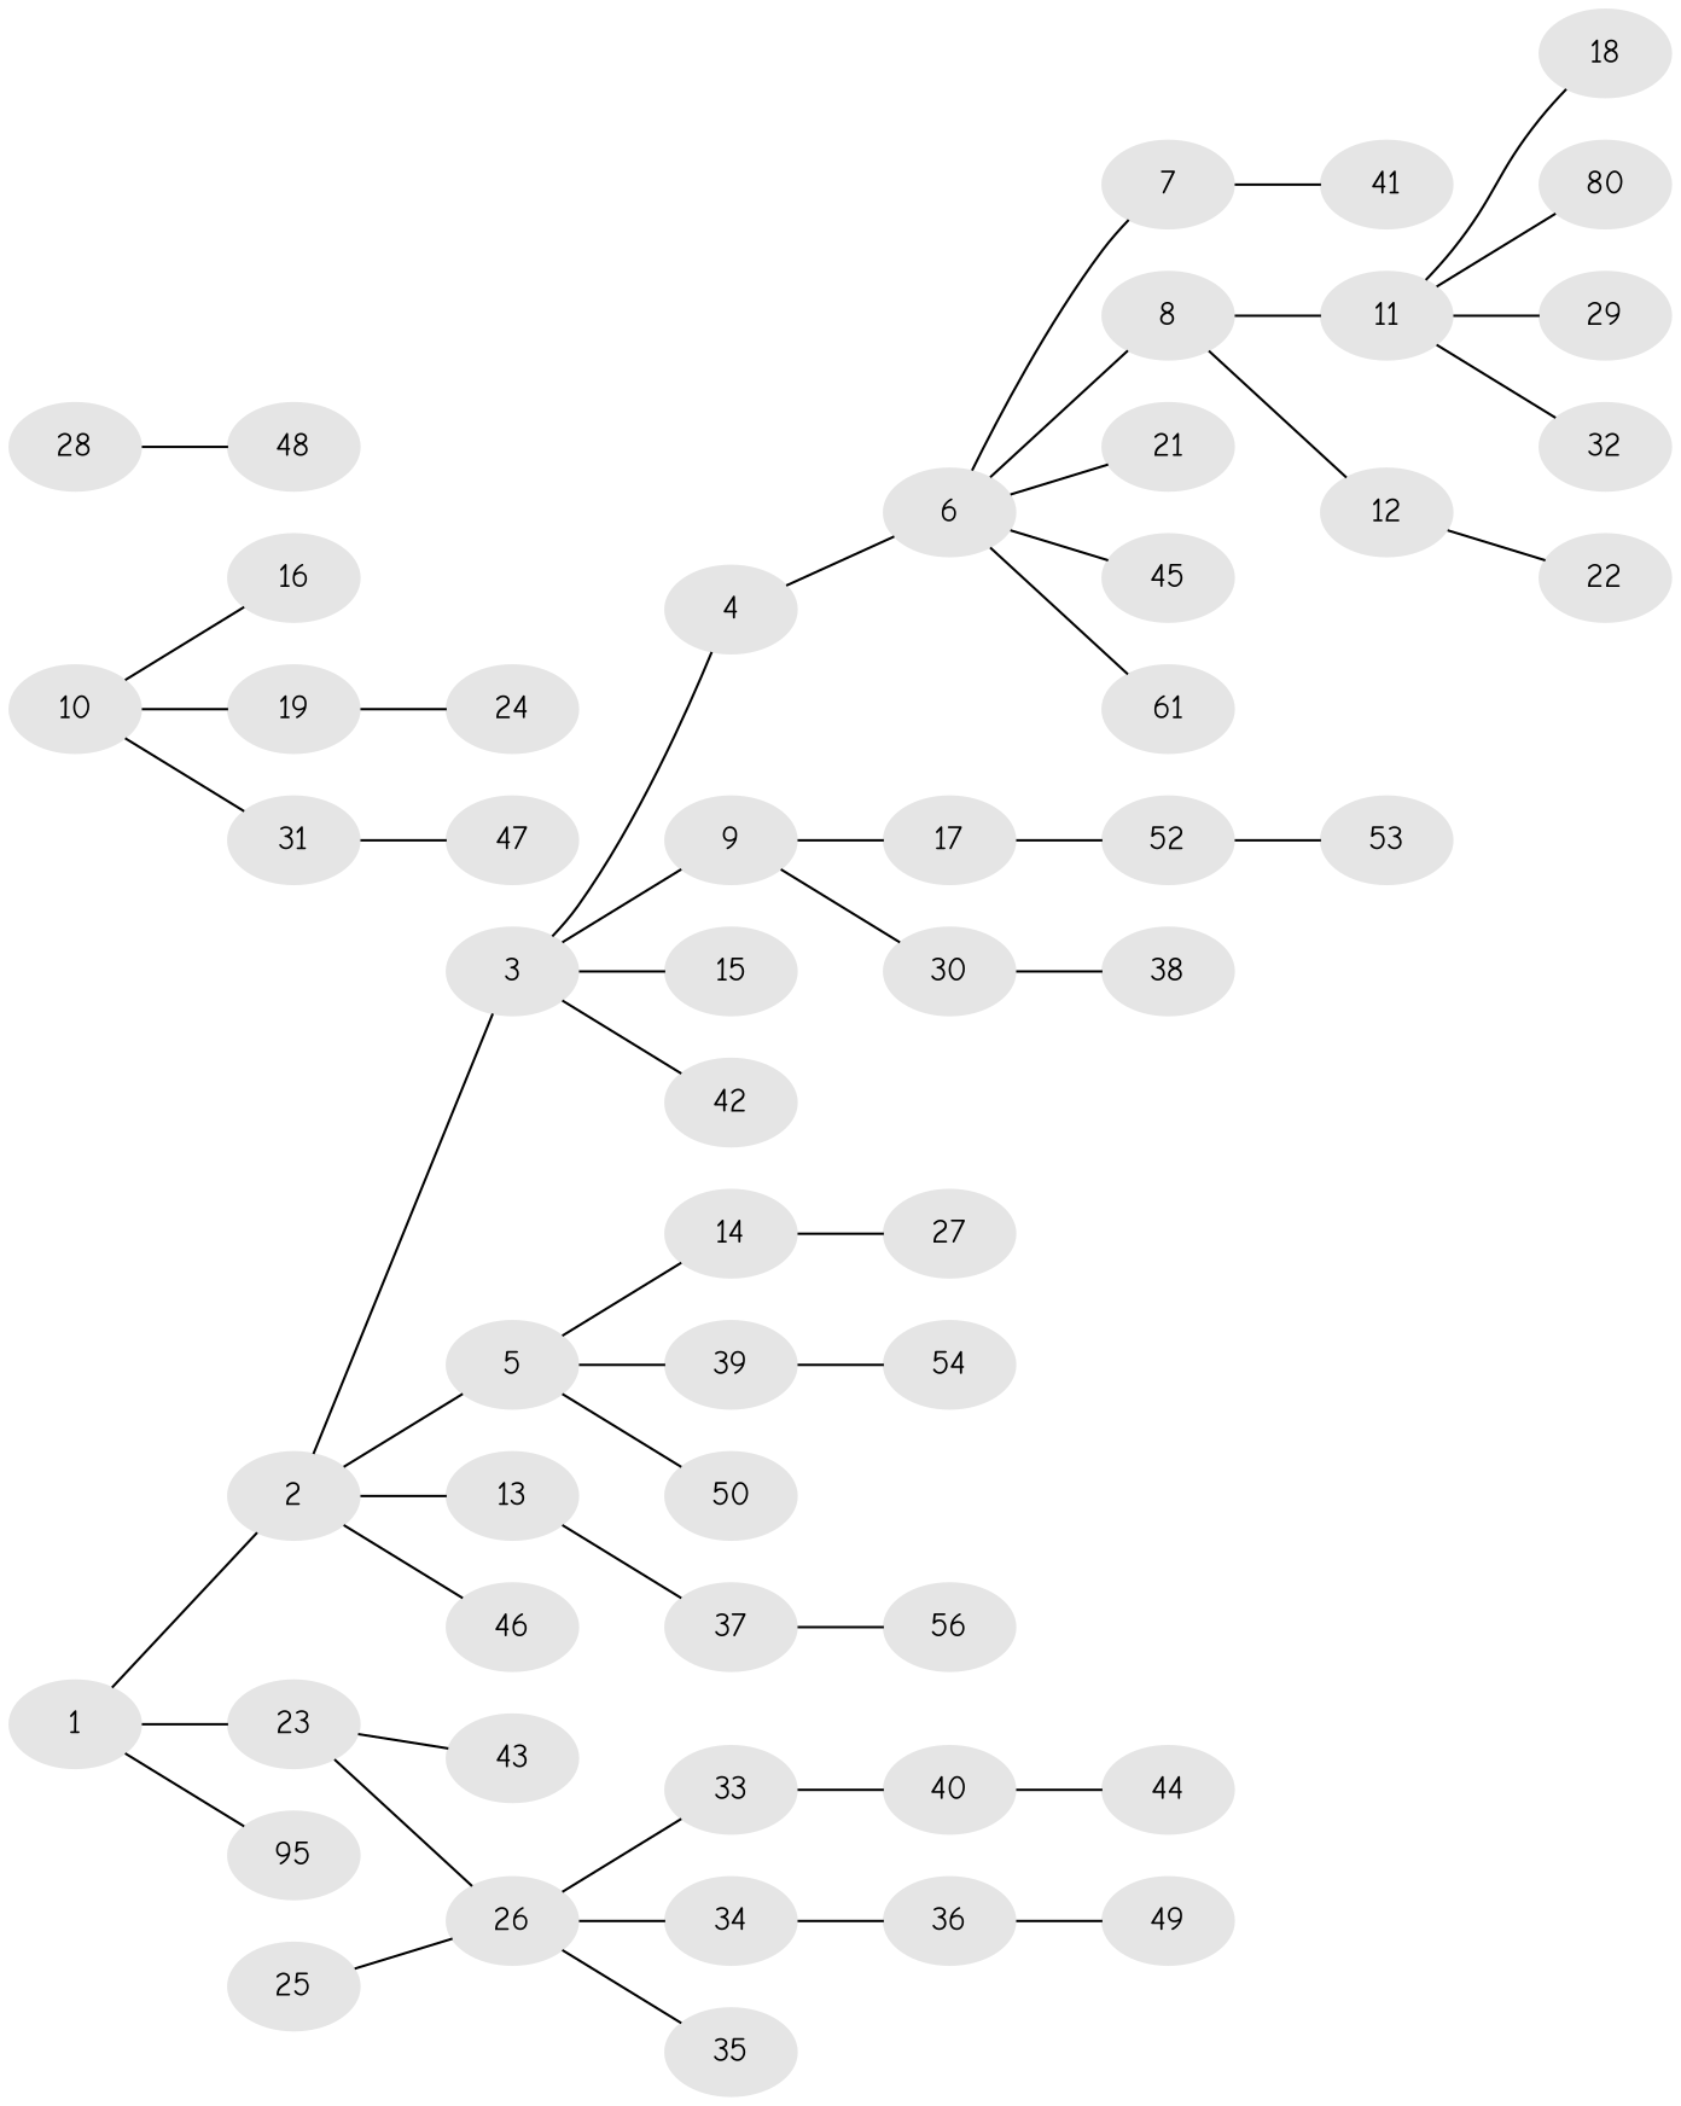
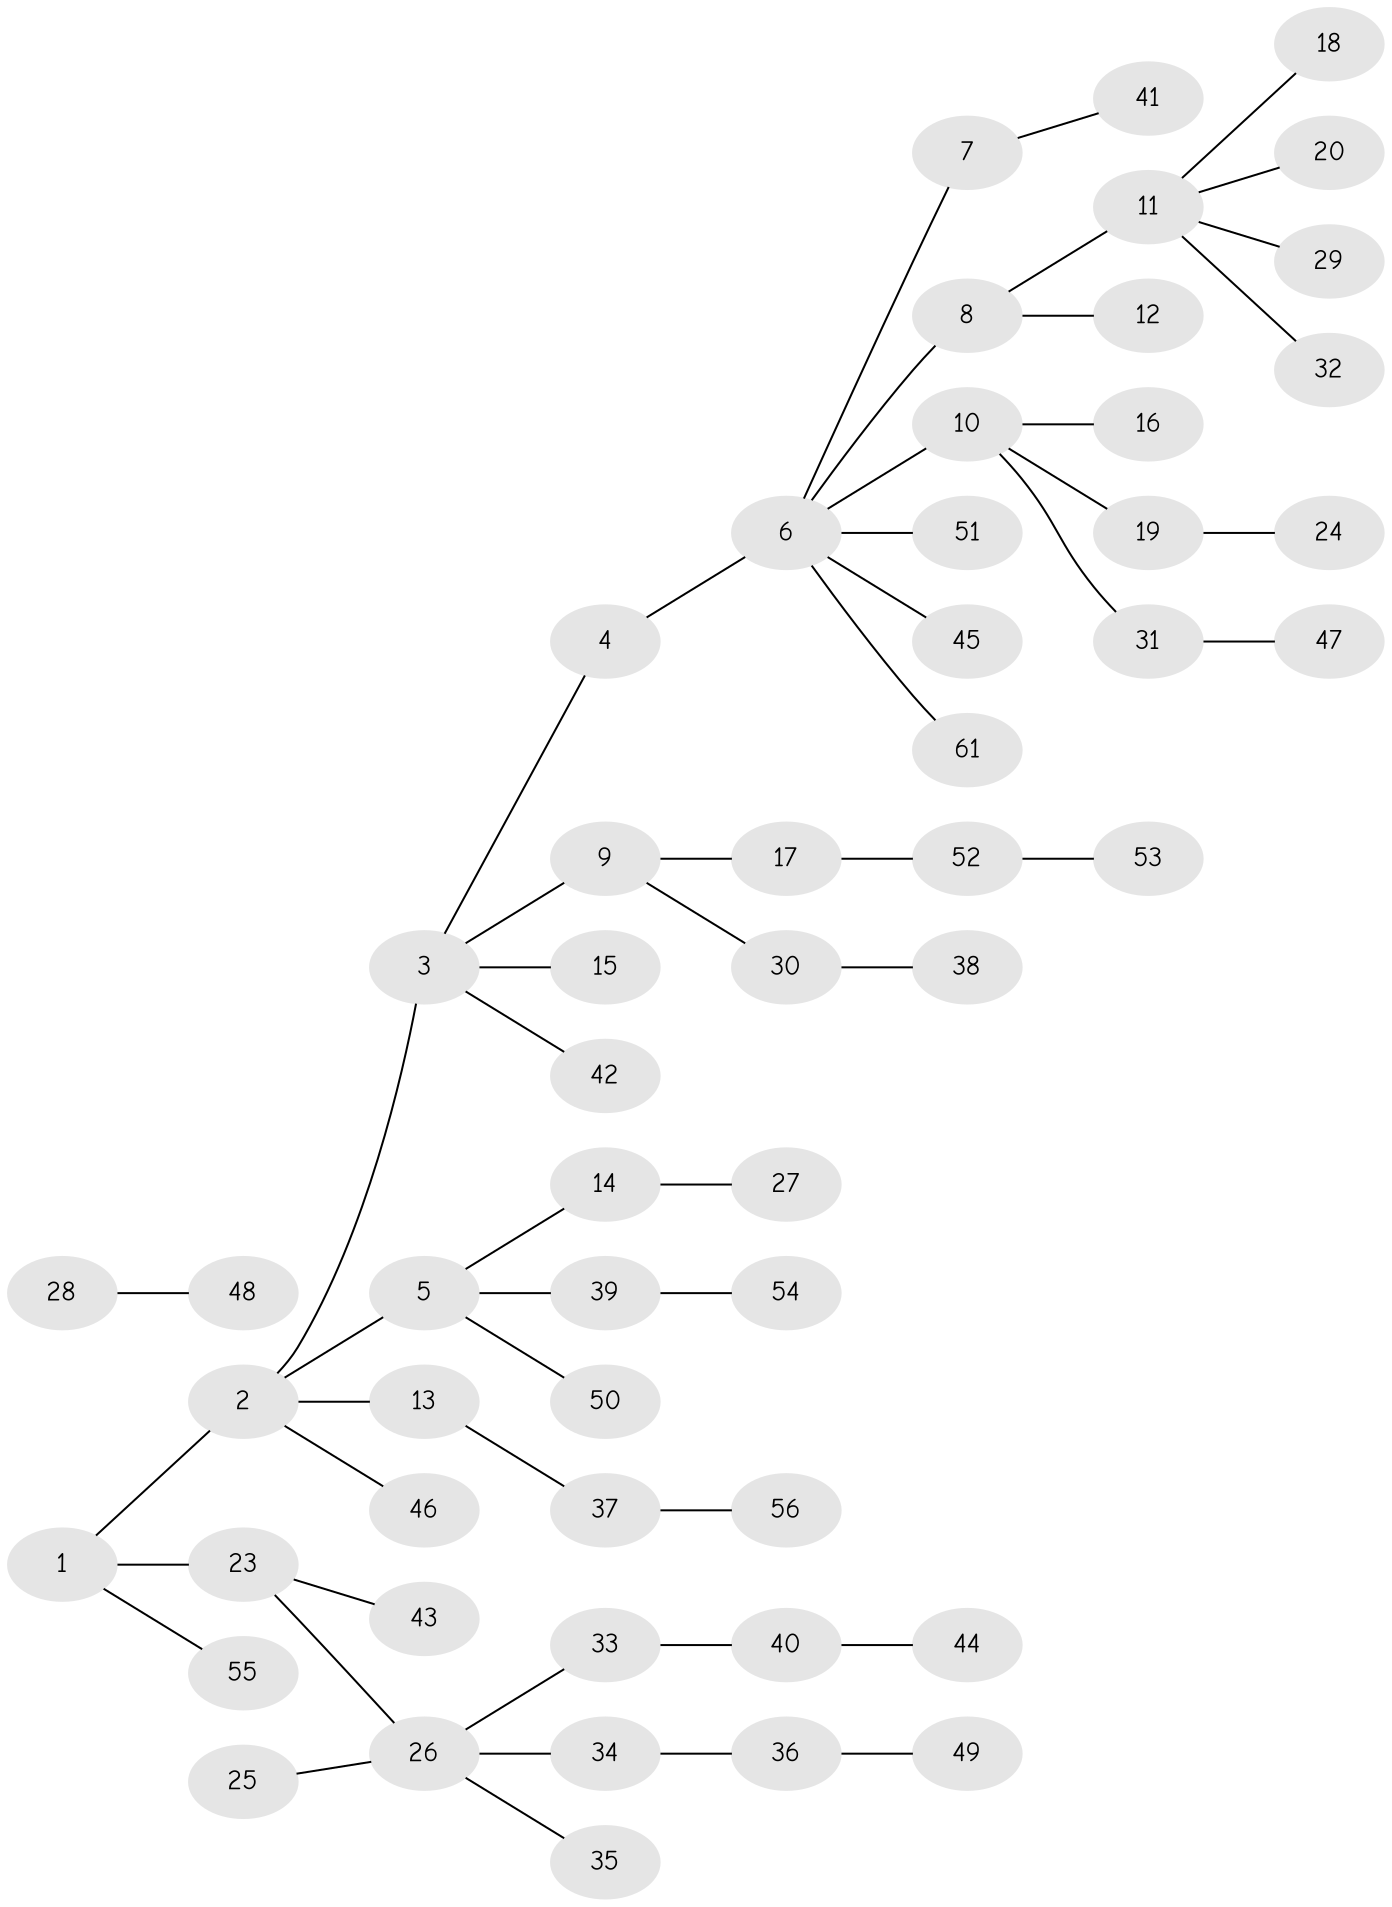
  graph {
    fontname="Comic Neue"
    rankdir=LR
    node [color=gray90 fontname="Comic Neue" style=filled]
    edge [fontname="Comic Neue"]
    1
    2
    23
-   55 [label=95]
+   55
    3
    5
    13
    46
    43
    26
    4
    9
    15
    42
    14
    39
    50
    37
    6
    17
    30
    7
    8
    10
-   21
+   21 [label=51]
    45
    n27 [label=61]
    27
    28
    48
    54
    41
    11
    12
    16
    19
    31
    18
-   20 [label=80]
+   20
    29
    32
-   22
    52
    38
    24
    47
    56
    53
    25
    33
    34
    35
    40
    36
    44
    49
    1 -- 2
    1 -- 23
    1 -- 55
    2 -- 3
    2 -- 5
    2 -- 13
    2 -- 46
    23 -- 43
    23 -- 26
    3 -- 4
    3 -- 9
    3 -- 15
    3 -- 42
    5 -- 14
    5 -- 39
    5 -- 50
    13 -- 37
    26 -- 33
    26 -- 34
    26 -- 35
    4 -- 6
    9 -- 17
    9 -- 30
    14 -- 27
    39 -- 54
    37 -- 56
    6 -- 7
    6 -- 8
+   6 -- 10
    6 -- 21
    6 -- 45
    6 -- n27
    17 -- 52
    30 -- 38
    7 -- 41
    8 -- 11
    8 -- 12
    10 -- 16
    10 -- 19
    10 -- 31
    28 -- 48
    11 -- 18
    11 -- 20
    11 -- 29
    11 -- 32
-   12 -- 22
    19 -- 24
    31 -- 47
    52 -- 53
    25 -- 26
    33 -- 40
    34 -- 36
    40 -- 44
    36 -- 49
  }
